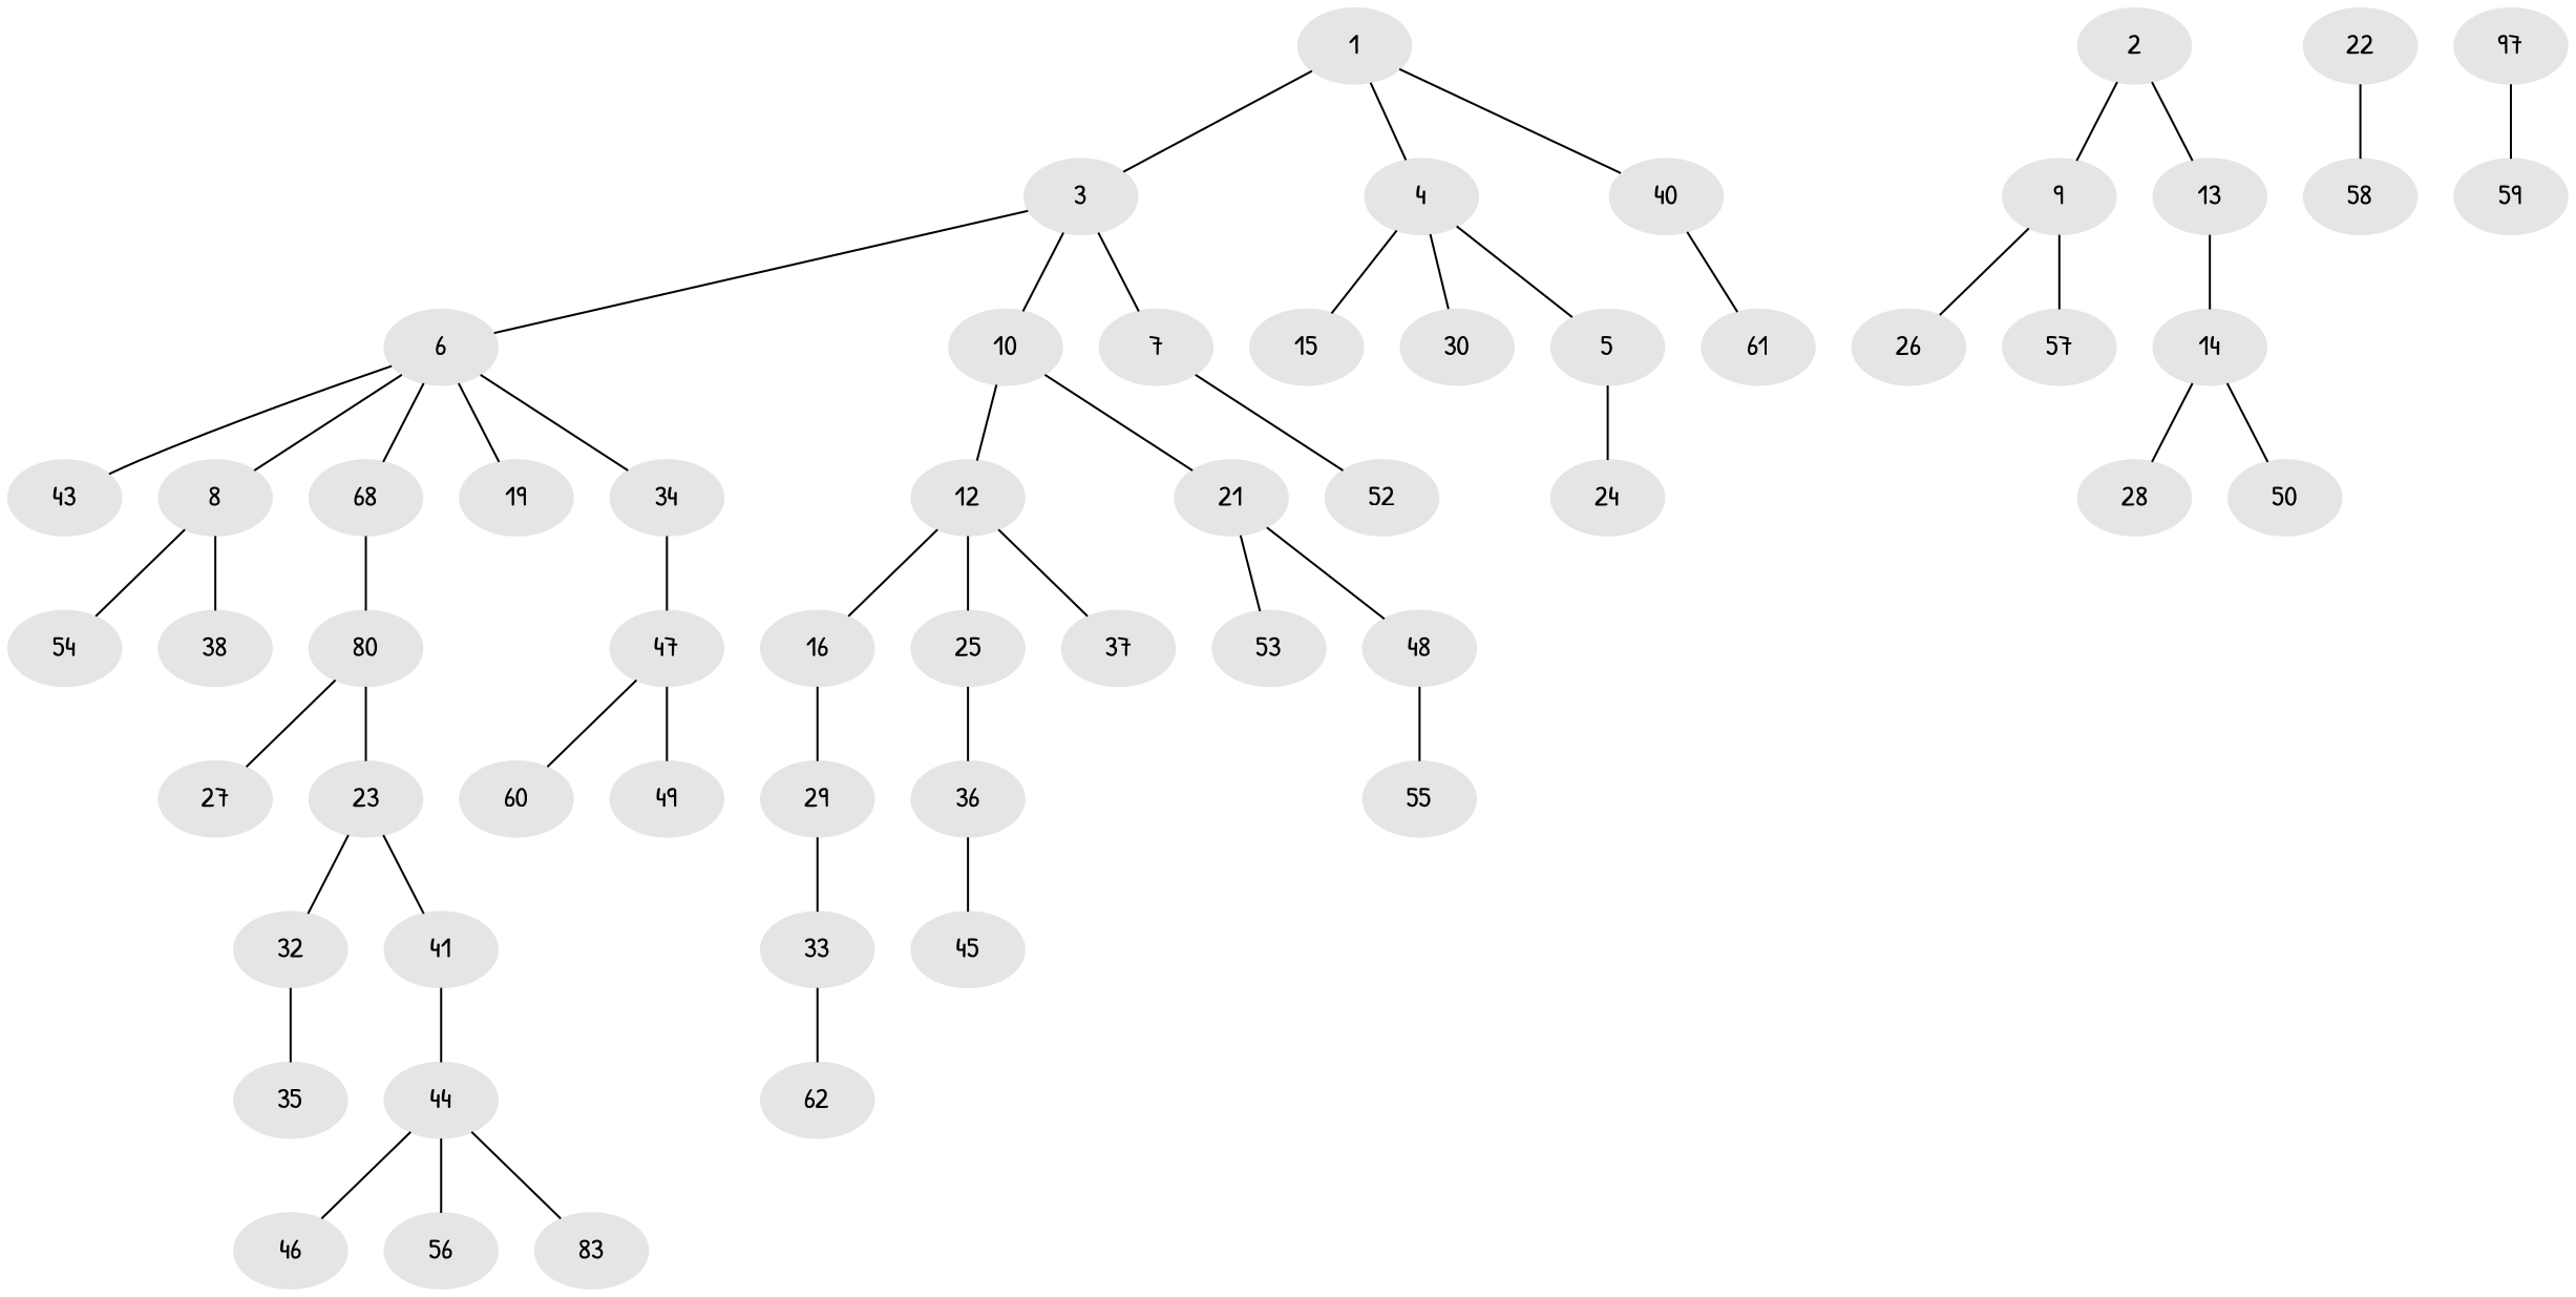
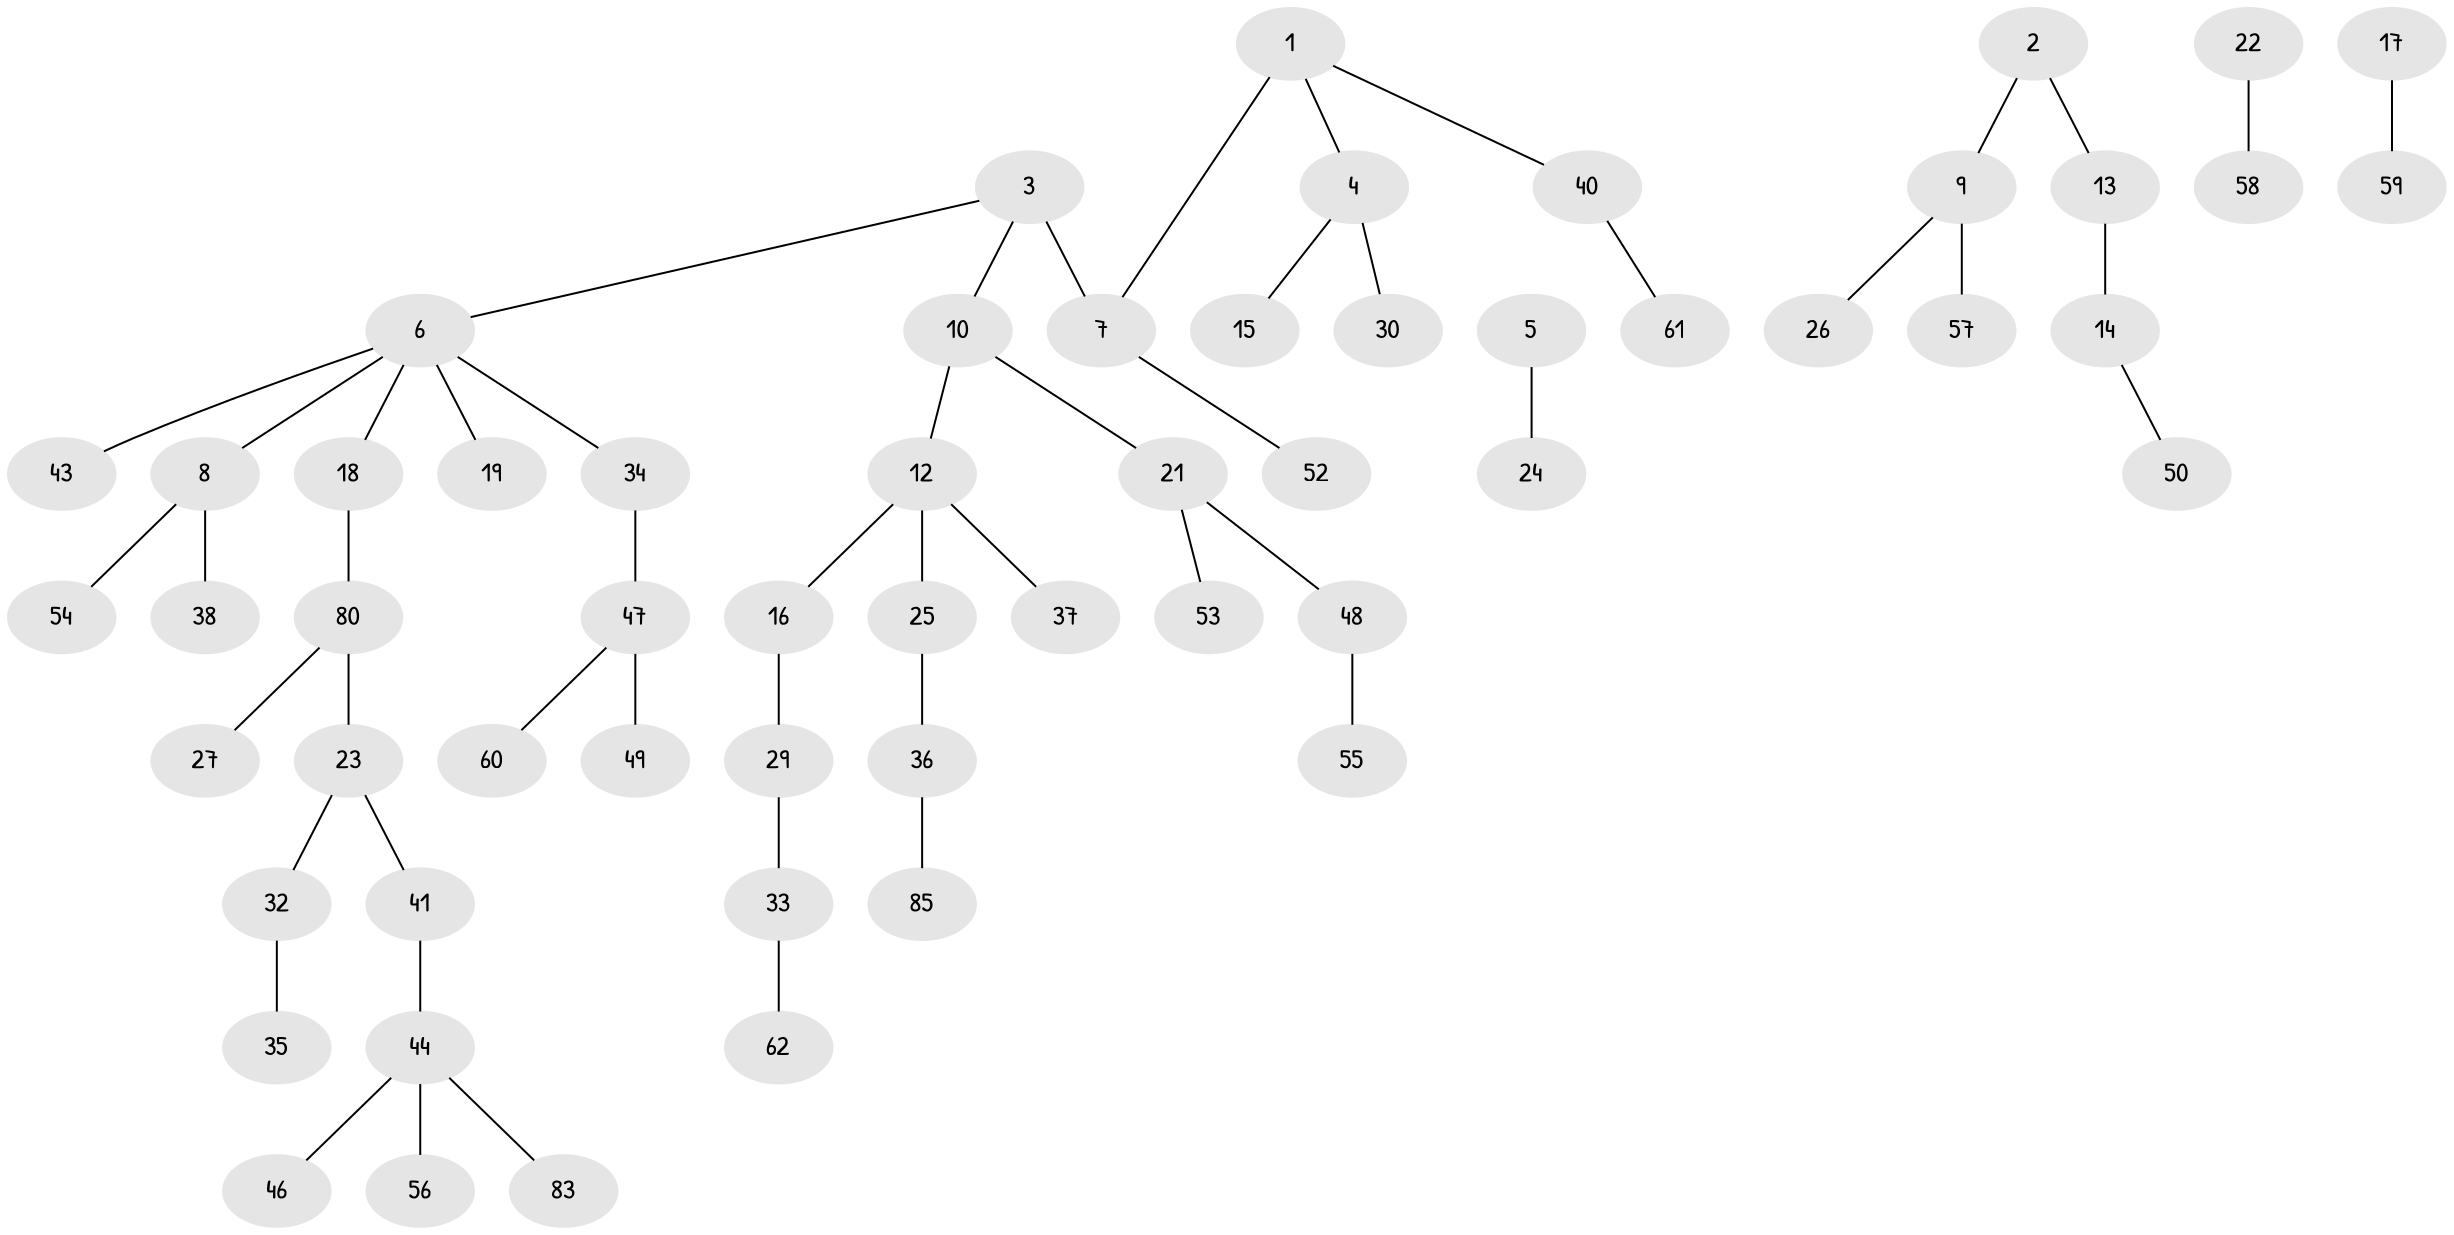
  graph {
    fontname="Patrick Hand"
    node [color=gray90 fontname="Patrick Hand" style=filled]
    edge [fontname="Patrick Hand"]
    1
    3
    4
    40
    2
    9
    13
    6
    7
    10
    5
    15
    30
    61
    26
    57
    14
    8
-   18 [label=68]
+   18
    19
    34
    43
    52
    12
    21
    24
    38
    54
    n29 [label=80]
    47
    16
    25
    37
    48
    53
    29
    22
    58
    36
-   28
    50
-   17 [label=97]
+   17
    59
    33
    23
    27
    32
    41
    55
    35
    44
-   45
+   45 [label=85]
    62
    49
    60
    46
    56
    n58 [label=83]
-   1 -- 3
+   1 -- 7
    1 -- 4
    1 -- 40
    3 -- 6
    3 -- 7
    3 -- 10
-   4 -- 5
    4 -- 15
    4 -- 30
    40 -- 61
    2 -- 9
    2 -- 13
    9 -- 26
    9 -- 57
    13 -- 14
    6 -- 8
    6 -- 18
    6 -- 19
    6 -- 34
    6 -- 43
    7 -- 52
    10 -- 12
    10 -- 21
    5 -- 24
-   14 -- 28
    14 -- 50
    8 -- 38
    8 -- 54
    18 -- n29
    34 -- 47
    12 -- 16
    12 -- 25
    12 -- 37
    21 -- 48
    21 -- 53
    n29 -- 23
    n29 -- 27
    47 -- 49
    47 -- 60
    16 -- 29
    25 -- 36
    48 -- 55
    29 -- 33
    22 -- 58
    36 -- 45
    17 -- 59
    33 -- 62
    23 -- 32
    23 -- 41
    32 -- 35
    41 -- 44
    44 -- 46
    44 -- 56
    44 -- n58
  }
